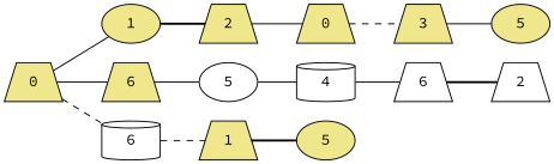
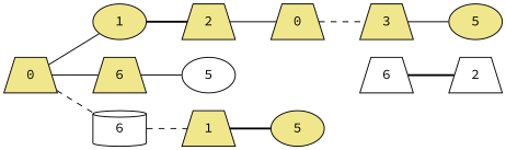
  graph {
    rankdir=LR
    fontname="Source Code Pro"
    node [style=filled fillcolor=khaki shape=trapezium fontname="Source Code Pro"]
    edge [style=solid fontname="Source Code Pro"]
    n1 [label=0]
    n2 [label=1 shape=ellipse]
    n3 [label=6]
    n4 [label=6 fillcolor=white shape=cylinder]
    n5 [label=2]
    n6 [label=0]
    n7 [label=3]
    n8 [label=5 shape=ellipse]
    n9 [label=5 fillcolor=white shape=ellipse]
-   n10 [label=4 fillcolor=white shape=cylinder]
    n11 [label=6 fillcolor=white]
    n12 [label=2 fillcolor=white]
    n13 [label=1]
    n14 [label=5 shape=ellipse]
    n1 -- n2
    n1 -- n3
    n1 -- n4 [style=dashed]
    n2 -- n5 [style=bold]
    n3 -- n9
    n4 -- n13 [style=dashed]
    n5 -- n6
    n6 -- n7 [style=dashed]
    n7 -- n8
-   n9 -- n10
-   n10 -- n11
    n11 -- n12 [style=bold]
    n13 -- n14 [style=bold]
  }
